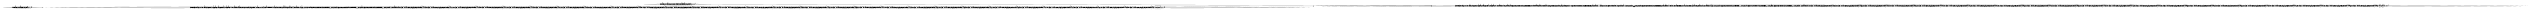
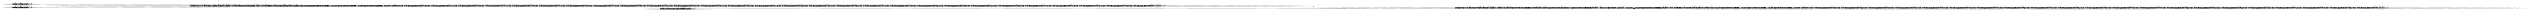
  digraph {
    rankdir=LR
    node [fillcolor=lightgray shape=diamond style=filled]
    edge [style=bold]
+   n1 [label="test_makeCursors_factToCountryLeft['1', '0', '0']"]
    n2 [label="JoinTestHelper.verifyCursors(new HashJoinSegmentStorageAdapter(factSegment.asStorageAdapter(),ImmutableList.of(factToCountryOnIsoCode(JoinType.LEFT))).makeCursors(null,Intervals.ETERNITY,VirtualColumns.EMPTY,Granularities.ALL,false,null),ImmutableList.of(\"page\",\"countryIsoCode\",FACT_TO_COUNTRY_ON_ISO_CODE_PREFIX + \"countryIsoCode\",FACT_TO_COUNTRY_ON_ISO_CODE_PREFIX + \"countryName\",FACT_TO_COUNTRY_ON_ISO_CODE_PREFIX + \"countryNumber\"),ImmutableList.of(new Object((((edu.fdu.CPPDG.tinypdg.pe.ExpressionInfo@9497bf,new Object((((edu.fdu.CPPDG.tinypdg.pe.ExpressionInfo@9497c7,new Object((((edu.fdu.CPPDG.tinypdg.pe.ExpressionInfo@9497cf,new Object((((edu.fdu.CPPDG.tinypdg.pe.ExpressionInfo@9497d7,new Object((((edu.fdu.CPPDG.tinypdg.pe.ExpressionInfo@9497df,new Object((((edu.fdu.CPPDG.tinypdg.pe.ExpressionInfo@9497e7,new Object((((edu.fdu.CPPDG.tinypdg.pe.ExpressionInfo@9497ef,new Object((((edu.fdu.CPPDG.tinypdg.pe.ExpressionInfo@9497f7,new Object((((edu.fdu.CPPDG.tinypdg.pe.ExpressionInfo@9497ff,new Object((((edu.fdu.CPPDG.tinypdg.pe.ExpressionInfo@949807,new Object((((edu.fdu.CPPDG.tinypdg.pe.ExpressionInfo@94980f,new Object((((edu.fdu.CPPDG.tinypdg.pe.ExpressionInfo@949817,new Object((((edu.fdu.CPPDG.tinypdg.pe.ExpressionInfo@94981f,new Object((((edu.fdu.CPPDG.tinypdg.pe.ExpressionInfo@949827,new Object((((edu.fdu.CPPDG.tinypdg.pe.ExpressionInfo@94982f,new Object((((edu.fdu.CPPDG.tinypdg.pe.ExpressionInfo@949837,new Object((((edu.fdu.CPPDG.tinypdg.pe.ExpressionInfo@94983f,new Object((((edu.fdu.CPPDG.tinypdg.pe.ExpressionInfo@949847,new Object((((edu.fdu.CPPDG.tinypdg.pe.ExpressionInfo@94984f,new Object((((edu.fdu.CPPDG.tinypdg.pe.ExpressionInfo@949857,new Object((((edu.fdu.CPPDG.tinypdg.pe.ExpressionInfo@94985f,new Object((((edu.fdu.CPPDG.tinypdg.pe.ExpressionInfo@949867,new Object((((edu.fdu.CPPDG.tinypdg.pe.ExpressionInfo@94986f,new Object((((edu.fdu.CPPDG.tinypdg.pe.ExpressionInfo@949877,new Object((((edu.fdu.CPPDG.tinypdg.pe.ExpressionInfo@94987f,new Object((((edu.fdu.CPPDG.tinypdg.pe.ExpressionInfo@949887,new Object((((edu.fdu.CPPDG.tinypdg.pe.ExpressionInfo@94988f,new Object((((edu.fdu.CPPDG.tinypdg.pe.ExpressionInfo@949897))@@@3@@@['1', '1', '0']" shape=ellipse]
    n3 [label="test_makeCursors_factToCountryInnerWithFilterInsteadOfRealJoinCondition['0', '0', '1']"]
    n4 [label="JoinTestHelper.verifyCursors(new HashJoinSegmentStorageAdapter(factSegment.asStorageAdapter(),ImmutableList.of(new JoinableClause(FACT_TO_COUNTRY_ON_ISO_CODE_PREFIX,new IndexedTableJoinable(countriesTable),JoinType.INNER,JoinConditionAnalysis.forExpression(\"1\",FACT_TO_COUNTRY_ON_ISO_CODE_PREFIX,ExprMacroTable.nil())))).makeCursors(new ExpressionDimFilter(StringUtils.format(\"\"%scountryIsoCode\" == countryIsoCode\",FACT_TO_COUNTRY_ON_ISO_CODE_PREFIX),ExprMacroTable.nil()).toFilter(),Intervals.ETERNITY,VirtualColumns.EMPTY,Granularities.ALL,false,null),ImmutableList.of(\"page\",\"countryIsoCode\",FACT_TO_COUNTRY_ON_ISO_CODE_PREFIX + \"countryIsoCode\",FACT_TO_COUNTRY_ON_ISO_CODE_PREFIX + \"countryName\",FACT_TO_COUNTRY_ON_ISO_CODE_PREFIX + \"countryNumber\"),ImmutableList.of(new Object((((edu.fdu.CPPDG.tinypdg.pe.ExpressionInfo@9498ed,new Object((((edu.fdu.CPPDG.tinypdg.pe.ExpressionInfo@9498f5,new Object((((edu.fdu.CPPDG.tinypdg.pe.ExpressionInfo@9498fd,new Object((((edu.fdu.CPPDG.tinypdg.pe.ExpressionInfo@949905,new Object((((edu.fdu.CPPDG.tinypdg.pe.ExpressionInfo@94990d,new Object((((edu.fdu.CPPDG.tinypdg.pe.ExpressionInfo@949915,new Object((((edu.fdu.CPPDG.tinypdg.pe.ExpressionInfo@94991d,new Object((((edu.fdu.CPPDG.tinypdg.pe.ExpressionInfo@949925,new Object((((edu.fdu.CPPDG.tinypdg.pe.ExpressionInfo@94992d,new Object((((edu.fdu.CPPDG.tinypdg.pe.ExpressionInfo@949935,new Object((((edu.fdu.CPPDG.tinypdg.pe.ExpressionInfo@94993d,new Object((((edu.fdu.CPPDG.tinypdg.pe.ExpressionInfo@949945,new Object((((edu.fdu.CPPDG.tinypdg.pe.ExpressionInfo@94994d,new Object((((edu.fdu.CPPDG.tinypdg.pe.ExpressionInfo@949955,new Object((((edu.fdu.CPPDG.tinypdg.pe.ExpressionInfo@94995d,new Object((((edu.fdu.CPPDG.tinypdg.pe.ExpressionInfo@949965,new Object((((edu.fdu.CPPDG.tinypdg.pe.ExpressionInfo@94996d,new Object((((edu.fdu.CPPDG.tinypdg.pe.ExpressionInfo@949975,new Object((((edu.fdu.CPPDG.tinypdg.pe.ExpressionInfo@94997d,new Object((((edu.fdu.CPPDG.tinypdg.pe.ExpressionInfo@949985,new Object((((edu.fdu.CPPDG.tinypdg.pe.ExpressionInfo@94998d))@@@3@@@['0', '0', '1']" shape=ellipse]
    n5 [label="test_makeCursors_factToCountryLeft['0', '1', '0']"]
+   n1 -> n2
    n2 -> n4 [label=0 style=dashed]
    n3 -> n4
    n5 -> n2
  }
